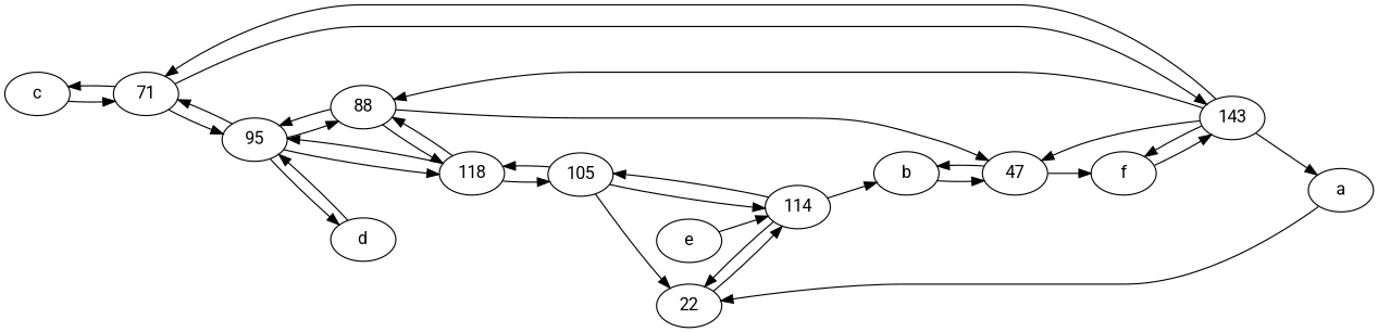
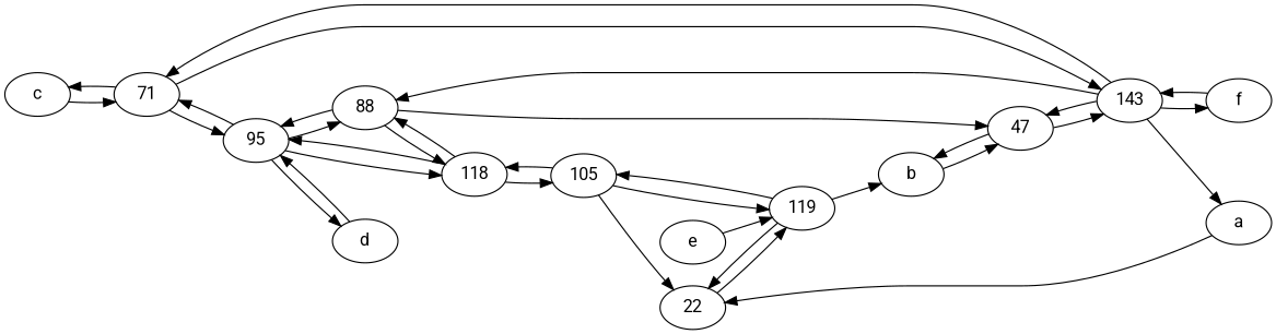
  digraph {
    fontname=Roboto
    rankdir=LR
    node [fontname=Roboto]
    edge [fontname=Roboto]
    c
    71
    143
    95
    f
    47
    88
    a
    b
    118
    d
    105
-   119 [label=114]
+   119
    22
    e
    c -> 71
    71 -> c
    71 -> 143
    71 -> 95
    143 -> 71
    143 -> f
    143 -> 47
    143 -> 88
    143 -> a
    95 -> 71
    95 -> 88
    95 -> 118
    95 -> d
    f -> 143
-   47 -> f
+   47 -> 143
    47 -> b
    88 -> 95
    88 -> 47
    88 -> 118
    a -> 22
    b -> 47
    118 -> 95
    118 -> 88
    118 -> 105
    d -> 95
    105 -> 118
    105 -> 119
    105 -> 22
    119 -> b
    119 -> 105
    119 -> 22
    22 -> 119
    e -> 119
  }
